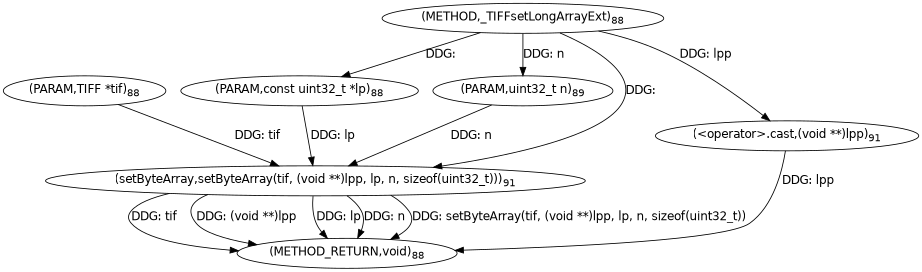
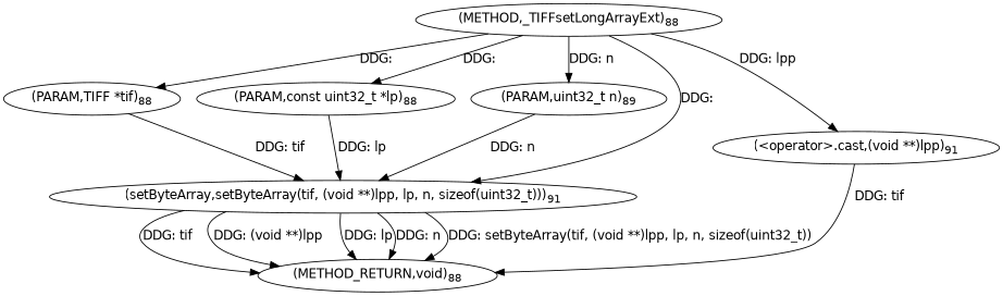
  digraph {
    fontname="DejaVu Sans"
    node [fontname="DejaVu Sans"]
    edge [fontname="DejaVu Sans"]
    n1 [label=<(METHOD,_TIFFsetLongArrayExt)<SUB>88</SUB>>]
    n2 [label=<(PARAM,TIFF *tif)<SUB>88</SUB>>]
    n3 [label=<(PARAM,const uint32_t *lp)<SUB>88</SUB>>]
    n4 [label=<(PARAM,uint32_t n)<SUB>89</SUB>>]
    n5 [label=<(setByteArray,setByteArray(tif, (void **)lpp, lp, n, sizeof(uint32_t)))<SUB>91</SUB>>]
    n6 [label=<(&lt;operator&gt;.cast,(void **)lpp)<SUB>91</SUB>>]
    n7 [label=<(METHOD_RETURN,void)<SUB>88</SUB>>]
+   n1 -> n2 [label="DDG: "]
    n1 -> n3 [label="DDG: "]
    n1 -> n4 [label="DDG: n"]
    n1 -> n5 [label="DDG: "]
    n1 -> n6 [label="DDG: lpp"]
    n2 -> n5 [label="DDG: tif"]
    n3 -> n5 [label="DDG: lp"]
    n4 -> n5 [label="DDG: n"]
    n5 -> n7 [label="DDG: tif"]
    n5 -> n7 [label="DDG: (void **)lpp"]
    n5 -> n7 [label="DDG: lp"]
    n5 -> n7 [label="DDG: n"]
    n5 -> n7 [label="DDG: setByteArray(tif, (void **)lpp, lp, n, sizeof(uint32_t))"]
-   n6 -> n7 [label="DDG: lpp"]
+   n6 -> n7 [label="DDG: tif"]
  }
